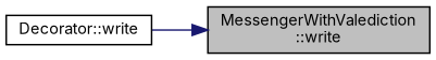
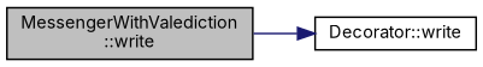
  digraph {
    rankdir=LR
    fontname=Inter
    node [color=black fontname=Inter fontsize=10 shape=record style=filled]
    n1 [fillcolor=grey75 fontcolor=black height=0.2 label="MessengerWithValediction\l::write" width=0.4]
    n2 [fillcolor=white height=0.2 label="Decorator::write" width=0.4]
-   n2 -> n1 [color=midnightblue fontname=Inter fontsize=10 labelfontname=Helvetica labelfontsize=10 style=solid]
+   n1 -> n2 [color=midnightblue fontname=Inter fontsize=10 labelfontname=Helvetica labelfontsize=10 style=solid]
  }
